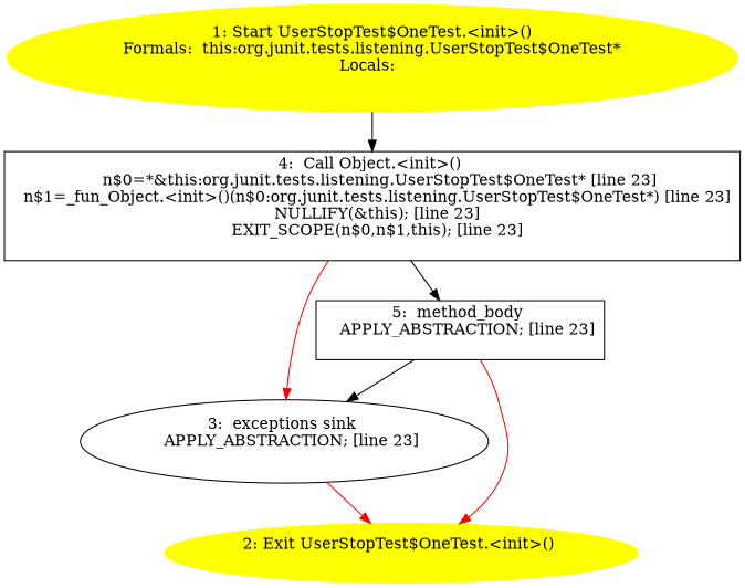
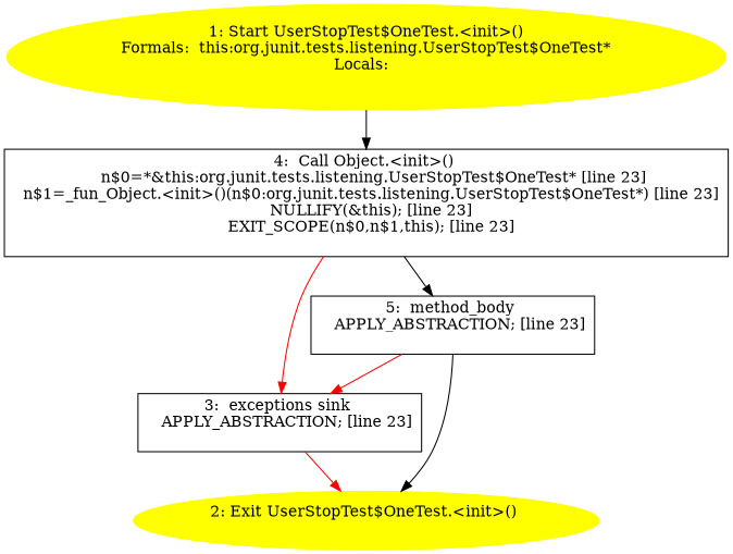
  digraph {
    node [shape=box]
    n1 [color=yellow label="1: Start UserStopTest$OneTest.<init>()\nFormals:  this:org.junit.tests.listening.UserStopTest$OneTest*\nLocals:  \n  " style=filled shape=""]
    n2 [label="4:  Call Object.<init>() \n   n$0=*&this:org.junit.tests.listening.UserStopTest$OneTest* [line 23]\n  n$1=_fun_Object.<init>()(n$0:org.junit.tests.listening.UserStopTest$OneTest*) [line 23]\n  NULLIFY(&this); [line 23]\n  EXIT_SCOPE(n$0,n$1,this); [line 23]\n "]
-   n3 [label="3:  exceptions sink \n   APPLY_ABSTRACTION; [line 23]\n " shape=ellipse]
+   n3 [label="3:  exceptions sink \n   APPLY_ABSTRACTION; [line 23]\n "]
    n4 [label="5:  method_body \n   APPLY_ABSTRACTION; [line 23]\n "]
    n5 [color=yellow label="2: Exit UserStopTest$OneTest.<init>() \n  " style=filled shape=""]
    n1 -> n2
    n2 -> n3 [color=red]
    n2 -> n4
    n3 -> n5 [color=red]
-   n4 -> n3 [color=black]
-   n4 -> n5 [color=red]
+   n4 -> n3 [color=red]
+   n4 -> n5
  }
